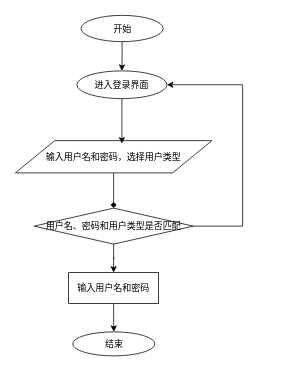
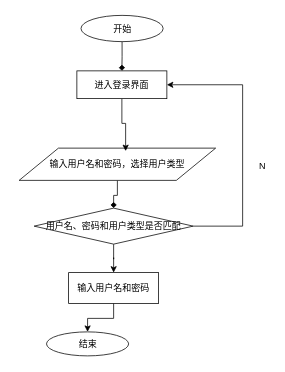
  <mxCell id="0" />
  <mxCell id="1" parent="0" />
  <mxCell id="2" style="edgeStyle=orthogonalEdgeStyle;rounded=0;orthogonalLoop=1;jettySize=auto;html=1;entryX=0.5;entryY=0;entryDx=0;entryDy=0;endArrow=diamond;" edge="1" parent="1" source="3" target="10"><mxGeometry relative="1" as="geometry" /></mxCell>
- <mxCell id="3" value="&lt;span&gt;输入用户名和密码，选择用户类型&lt;/span&gt;" style="shape=parallelogram;perimeter=parallelogramPerimeter;whiteSpace=wrap;html=1;" vertex="1" parent="1"><mxGeometry x="20" y="187" width="262" height="43" as="geometry" /></mxCell>
- <mxCell id="4" style="edgeStyle=orthogonalEdgeStyle;rounded=0;orthogonalLoop=1;jettySize=auto;html=1;entryX=0.5;entryY=0;entryDx=0;entryDy=0;" edge="1" parent="1" source="5" target="7"><mxGeometry relative="1" as="geometry" /></mxCell>
+ <mxCell id="3" value="&lt;span&gt;输入用户名和密码，选择用户类型&lt;/span&gt;" style="shape=parallelogram;perimeter=parallelogramPerimeter;whiteSpace=wrap;html=1;" vertex="1" parent="1"><mxGeometry x="25" y="197" width="262" height="43" as="geometry" /></mxCell>
+ <mxCell id="4" style="edgeStyle=orthogonalEdgeStyle;rounded=0;orthogonalLoop=1;jettySize=auto;html=1;entryX=0.5;entryY=0;entryDx=0;entryDy=0;endArrow=diamond;" edge="1" parent="1" source="5" target="7"><mxGeometry relative="1" as="geometry" /></mxCell>
  <mxCell id="5" value="开始" style="ellipse;whiteSpace=wrap;html=1;" vertex="1" parent="1"><mxGeometry x="107.5" y="20" width="109.5" height="35" as="geometry" /></mxCell>
  <mxCell id="6" style="edgeStyle=orthogonalEdgeStyle;rounded=0;orthogonalLoop=1;jettySize=auto;html=1;entryX=0.542;entryY=0.091;entryDx=0;entryDy=0;entryPerimeter=0;" edge="1" parent="1" source="7" target="3"><mxGeometry relative="1" as="geometry" /></mxCell>
- <mxCell id="7" value="进入登录界面" style="ellipse;whiteSpace=wrap;html=1;" vertex="1" parent="1"><mxGeometry x="102" y="94" width="120" height="37" as="geometry" /></mxCell>
+ <mxCell id="7" value="进入登录界面" style="rounded=0;whiteSpace=wrap;html=1;" vertex="1" parent="1"><mxGeometry x="102" y="94" width="120" height="37" as="geometry" /></mxCell>
  <mxCell id="8" style="edgeStyle=orthogonalEdgeStyle;rounded=0;orthogonalLoop=1;jettySize=auto;html=1;entryX=0.5;entryY=0;entryDx=0;entryDy=0;" edge="1" parent="1" source="10" target="12"><mxGeometry relative="1" as="geometry" /></mxCell>
  <mxCell id="9" style="edgeStyle=elbowEdgeStyle;rounded=0;orthogonalLoop=1;jettySize=auto;elbow=vertical;html=1;entryX=1;entryY=0.5;entryDx=0;entryDy=0;" edge="1" parent="1" source="10" target="7"><mxGeometry relative="1" as="geometry"><Array as="points"><mxPoint x="323" y="241" /></Array></mxGeometry></mxCell>
  <mxCell id="10" value="用户名、密码和用户类型是否匹配" style="rhombus;whiteSpace=wrap;html=1;" vertex="1" parent="1"><mxGeometry x="45" y="277" width="212" height="48" as="geometry" /></mxCell>
  <mxCell id="11" style="edgeStyle=orthogonalEdgeStyle;rounded=0;orthogonalLoop=1;jettySize=auto;html=1;entryX=0.5;entryY=0;entryDx=0;entryDy=0;" edge="1" parent="1" source="12" target="13"><mxGeometry relative="1" as="geometry" /></mxCell>
  <mxCell id="12" value="输入用户名和密码" style="rounded=0;whiteSpace=wrap;html=1;" vertex="1" parent="1"><mxGeometry x="91" y="363" width="120" height="41" as="geometry" /></mxCell>
- <mxCell id="13" value="结束" style="ellipse;whiteSpace=wrap;html=1;" vertex="1" parent="1"><mxGeometry x="96.5" y="442" width="109.5" height="32" as="geometry" /></mxCell>
+ <mxCell id="13" value="结束" style="ellipse;whiteSpace=wrap;html=1;" vertex="1" parent="1"><mxGeometry x="61.5" y="442" width="109.5" height="32" as="geometry" /></mxCell>
+ <mxCell id="14" value="N" style="text;html=1;align=center;verticalAlign=middle;resizable=0;points=[];autosize=1;" vertex="1" parent="1"><mxGeometry x="339" y="212" width="19" height="18" as="geometry" /></mxCell>
